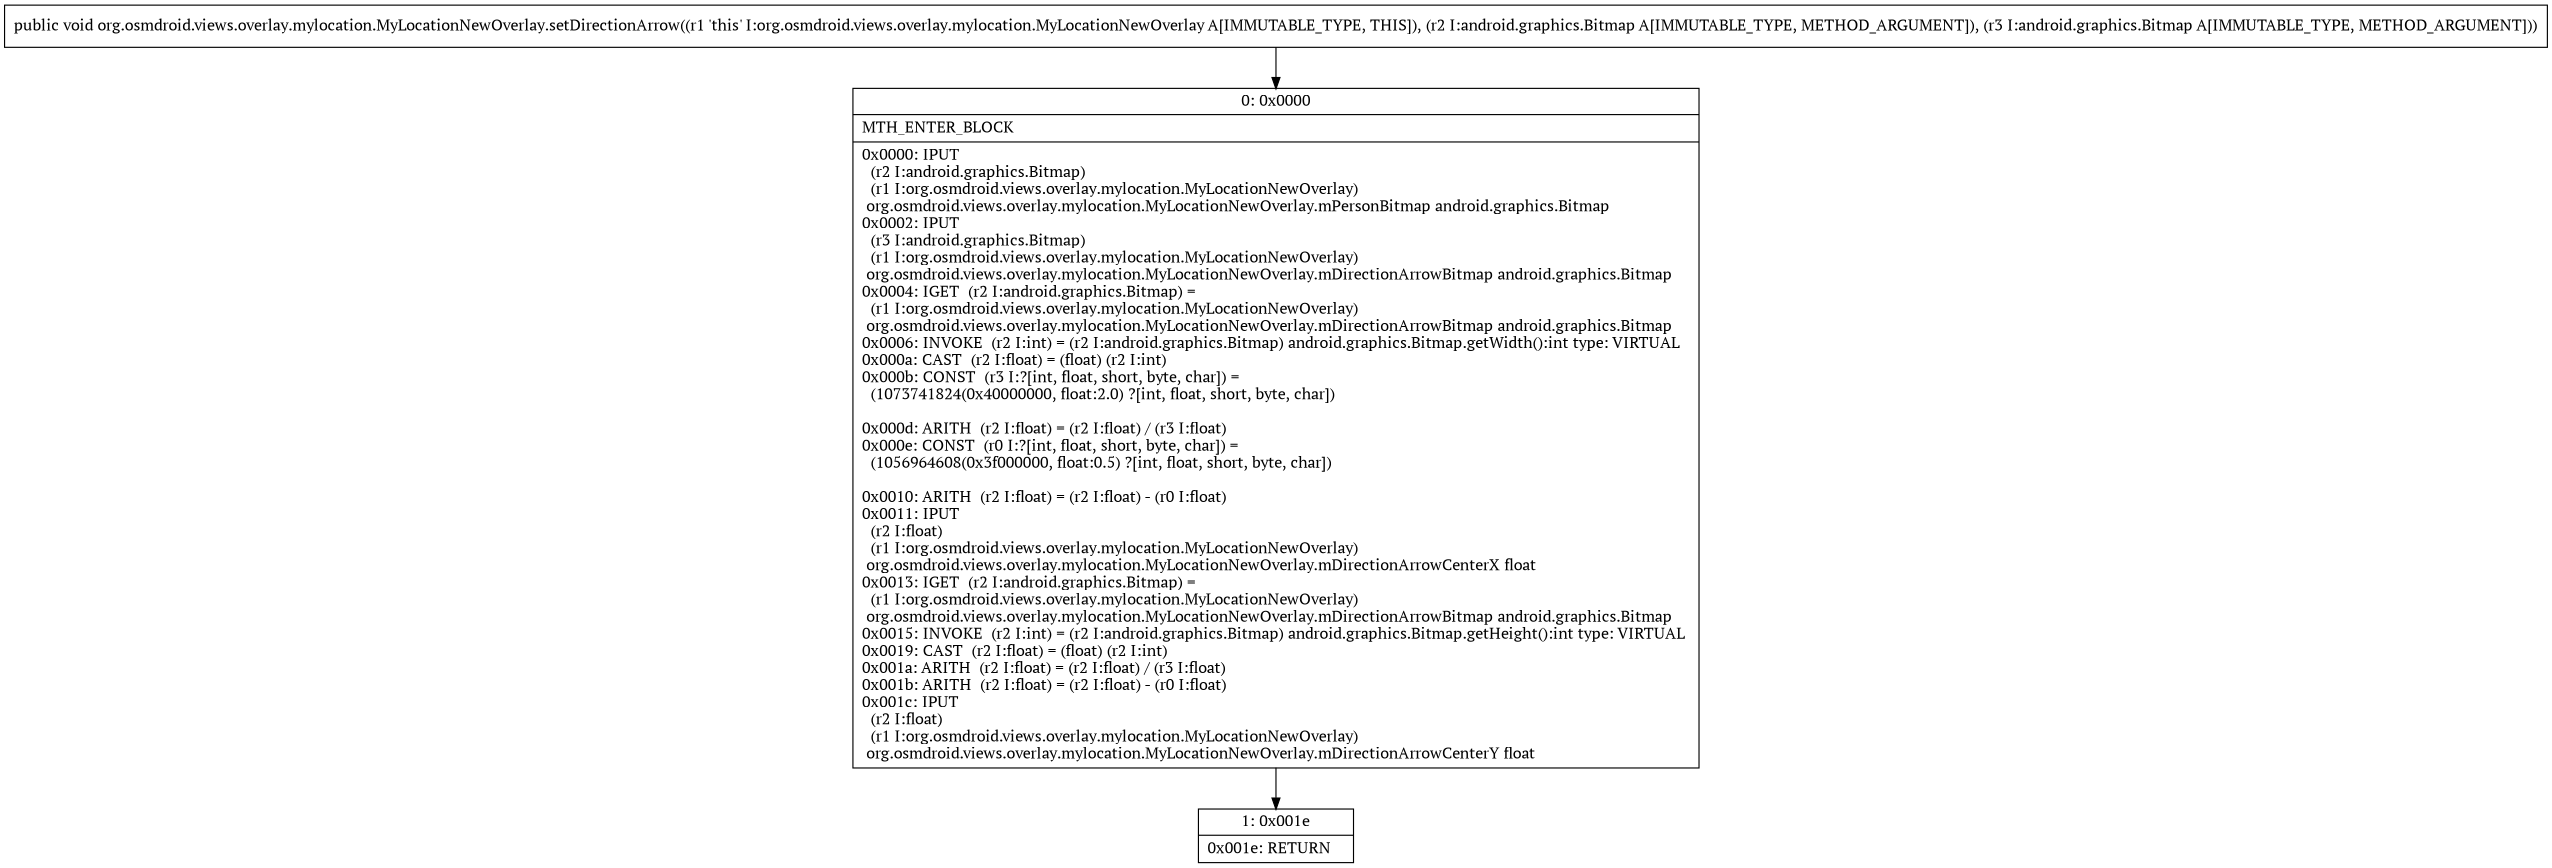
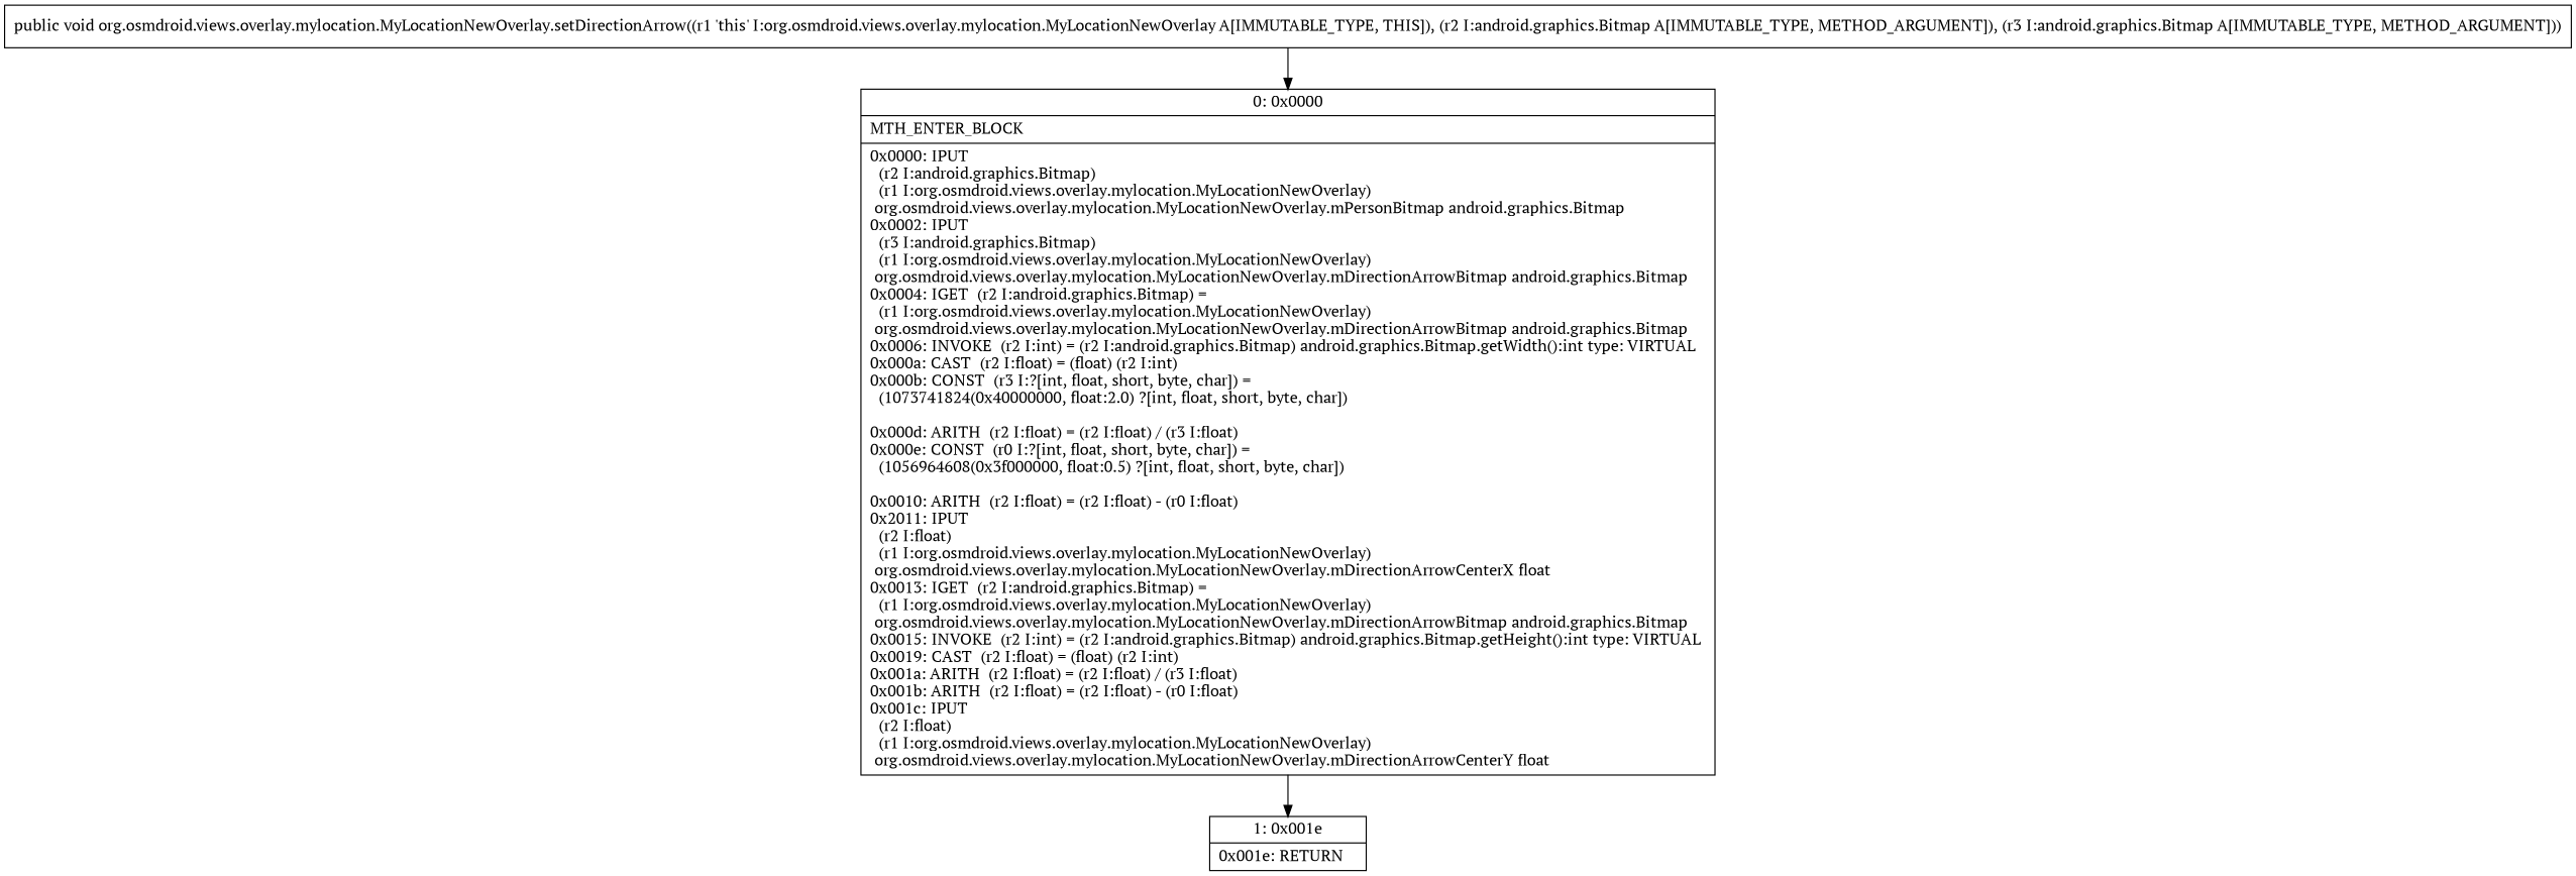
  digraph {
    fontname="PT Serif"
    node [shape=record fontname="PT Serif"]
    edge [fontname="PT Serif"]
-   n1 [label="{0\:\ 0x0000|MTH_ENTER_BLOCK\l|0x0000: IPUT  \l  (r2 I:android.graphics.Bitmap)\l  (r1 I:org.osmdroid.views.overlay.mylocation.MyLocationNewOverlay)\l org.osmdroid.views.overlay.mylocation.MyLocationNewOverlay.mPersonBitmap android.graphics.Bitmap \l0x0002: IPUT  \l  (r3 I:android.graphics.Bitmap)\l  (r1 I:org.osmdroid.views.overlay.mylocation.MyLocationNewOverlay)\l org.osmdroid.views.overlay.mylocation.MyLocationNewOverlay.mDirectionArrowBitmap android.graphics.Bitmap \l0x0004: IGET  (r2 I:android.graphics.Bitmap) = \l  (r1 I:org.osmdroid.views.overlay.mylocation.MyLocationNewOverlay)\l org.osmdroid.views.overlay.mylocation.MyLocationNewOverlay.mDirectionArrowBitmap android.graphics.Bitmap \l0x0006: INVOKE  (r2 I:int) = (r2 I:android.graphics.Bitmap) android.graphics.Bitmap.getWidth():int type: VIRTUAL \l0x000a: CAST  (r2 I:float) = (float) (r2 I:int) \l0x000b: CONST  (r3 I:?[int, float, short, byte, char]) = \l  (1073741824(0x40000000, float:2.0) ?[int, float, short, byte, char])\l \l0x000d: ARITH  (r2 I:float) = (r2 I:float) \/ (r3 I:float) \l0x000e: CONST  (r0 I:?[int, float, short, byte, char]) = \l  (1056964608(0x3f000000, float:0.5) ?[int, float, short, byte, char])\l \l0x0010: ARITH  (r2 I:float) = (r2 I:float) \- (r0 I:float) \l0x0011: IPUT  \l  (r2 I:float)\l  (r1 I:org.osmdroid.views.overlay.mylocation.MyLocationNewOverlay)\l org.osmdroid.views.overlay.mylocation.MyLocationNewOverlay.mDirectionArrowCenterX float \l0x0013: IGET  (r2 I:android.graphics.Bitmap) = \l  (r1 I:org.osmdroid.views.overlay.mylocation.MyLocationNewOverlay)\l org.osmdroid.views.overlay.mylocation.MyLocationNewOverlay.mDirectionArrowBitmap android.graphics.Bitmap \l0x0015: INVOKE  (r2 I:int) = (r2 I:android.graphics.Bitmap) android.graphics.Bitmap.getHeight():int type: VIRTUAL \l0x0019: CAST  (r2 I:float) = (float) (r2 I:int) \l0x001a: ARITH  (r2 I:float) = (r2 I:float) \/ (r3 I:float) \l0x001b: ARITH  (r2 I:float) = (r2 I:float) \- (r0 I:float) \l0x001c: IPUT  \l  (r2 I:float)\l  (r1 I:org.osmdroid.views.overlay.mylocation.MyLocationNewOverlay)\l org.osmdroid.views.overlay.mylocation.MyLocationNewOverlay.mDirectionArrowCenterY float \l}"]
+   n1 [label="{0\:\ 0x0000|MTH_ENTER_BLOCK\l|0x0000: IPUT  \l  (r2 I:android.graphics.Bitmap)\l  (r1 I:org.osmdroid.views.overlay.mylocation.MyLocationNewOverlay)\l org.osmdroid.views.overlay.mylocation.MyLocationNewOverlay.mPersonBitmap android.graphics.Bitmap \l0x0002: IPUT  \l  (r3 I:android.graphics.Bitmap)\l  (r1 I:org.osmdroid.views.overlay.mylocation.MyLocationNewOverlay)\l org.osmdroid.views.overlay.mylocation.MyLocationNewOverlay.mDirectionArrowBitmap android.graphics.Bitmap \l0x0004: IGET  (r2 I:android.graphics.Bitmap) = \l  (r1 I:org.osmdroid.views.overlay.mylocation.MyLocationNewOverlay)\l org.osmdroid.views.overlay.mylocation.MyLocationNewOverlay.mDirectionArrowBitmap android.graphics.Bitmap \l0x0006: INVOKE  (r2 I:int) = (r2 I:android.graphics.Bitmap) android.graphics.Bitmap.getWidth():int type: VIRTUAL \l0x000a: CAST  (r2 I:float) = (float) (r2 I:int) \l0x000b: CONST  (r3 I:?[int, float, short, byte, char]) = \l  (1073741824(0x40000000, float:2.0) ?[int, float, short, byte, char])\l \l0x000d: ARITH  (r2 I:float) = (r2 I:float) \/ (r3 I:float) \l0x000e: CONST  (r0 I:?[int, float, short, byte, char]) = \l  (1056964608(0x3f000000, float:0.5) ?[int, float, short, byte, char])\l \l0x0010: ARITH  (r2 I:float) = (r2 I:float) \- (r0 I:float) \l0x2011: IPUT  \l  (r2 I:float)\l  (r1 I:org.osmdroid.views.overlay.mylocation.MyLocationNewOverlay)\l org.osmdroid.views.overlay.mylocation.MyLocationNewOverlay.mDirectionArrowCenterX float \l0x0013: IGET  (r2 I:android.graphics.Bitmap) = \l  (r1 I:org.osmdroid.views.overlay.mylocation.MyLocationNewOverlay)\l org.osmdroid.views.overlay.mylocation.MyLocationNewOverlay.mDirectionArrowBitmap android.graphics.Bitmap \l0x0015: INVOKE  (r2 I:int) = (r2 I:android.graphics.Bitmap) android.graphics.Bitmap.getHeight():int type: VIRTUAL \l0x0019: CAST  (r2 I:float) = (float) (r2 I:int) \l0x001a: ARITH  (r2 I:float) = (r2 I:float) \/ (r3 I:float) \l0x001b: ARITH  (r2 I:float) = (r2 I:float) \- (r0 I:float) \l0x001c: IPUT  \l  (r2 I:float)\l  (r1 I:org.osmdroid.views.overlay.mylocation.MyLocationNewOverlay)\l org.osmdroid.views.overlay.mylocation.MyLocationNewOverlay.mDirectionArrowCenterY float \l}"]
    n2 [label="{1\:\ 0x001e|0x001e: RETURN   \l}"]
    n3 [label="{public void org.osmdroid.views.overlay.mylocation.MyLocationNewOverlay.setDirectionArrow((r1 'this' I:org.osmdroid.views.overlay.mylocation.MyLocationNewOverlay A[IMMUTABLE_TYPE, THIS]), (r2 I:android.graphics.Bitmap A[IMMUTABLE_TYPE, METHOD_ARGUMENT]), (r3 I:android.graphics.Bitmap A[IMMUTABLE_TYPE, METHOD_ARGUMENT])) }"]
    n1 -> n2
    n3 -> n1
  }
